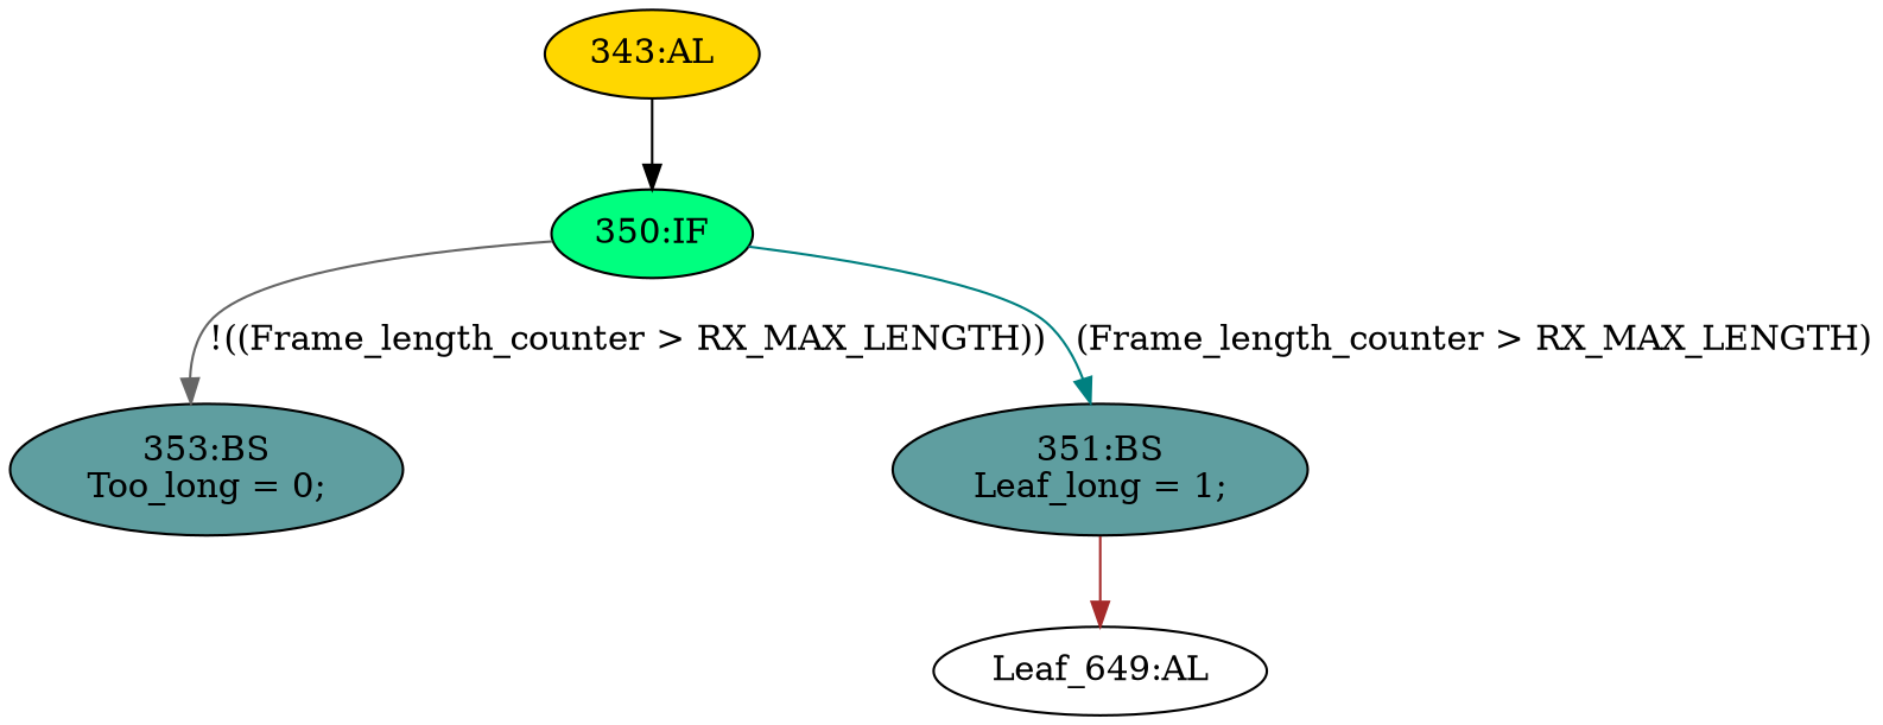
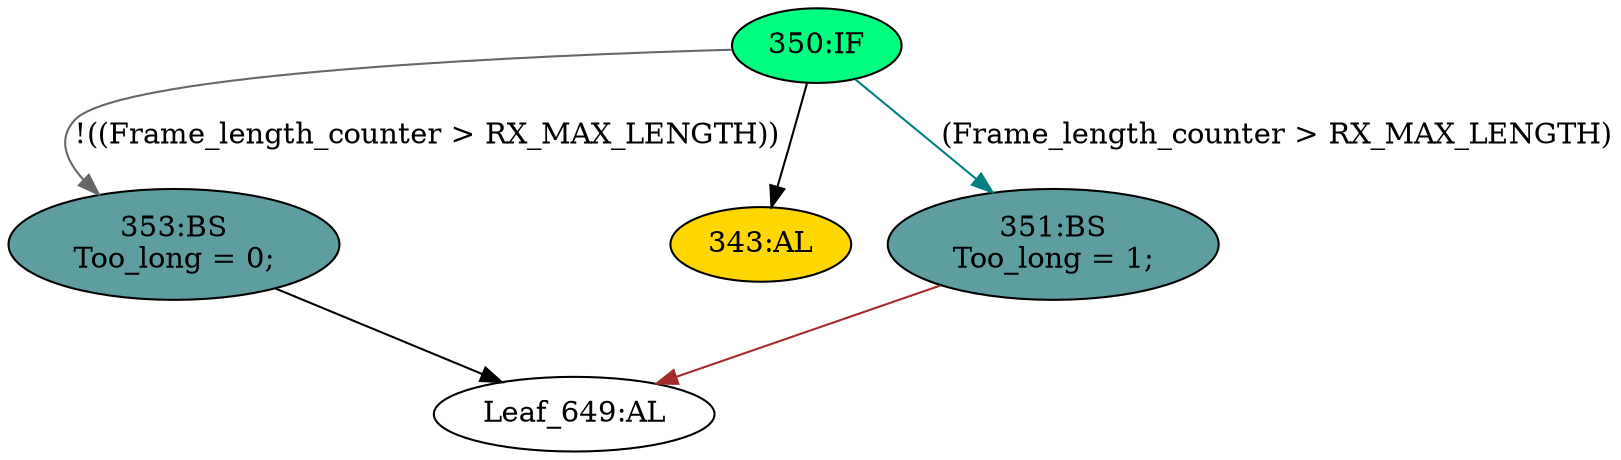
  strict digraph {
    node [fillcolor=cadetblue statements="[]" style=filled typ=BlockingSubstitution]
    edge [color=black cond="[]" lineno=None]
    n1 [ast="<pyverilog.vparser.ast.BlockingSubstitution object at 0x7fbb4740e1d0>" label="353:BS\nToo_long = 0;" statements="[<pyverilog.vparser.ast.BlockingSubstitution object at 0x7fbb4740e1d0>]"]
    n2 [def_var="['Too_long']" label="Leaf_649:AL" fillcolor="" statements="" style="" typ=""]
    n3 [ast="<pyverilog.vparser.ast.Always object at 0x7fbb4740e410>" clk_sens=False fillcolor=gold label="343:AL" sens="[]" typ=Always use_var="['RX_MAX_LENGTH', 'Frame_length_counter']"]
    n4 [ast="<pyverilog.vparser.ast.IfStatement object at 0x7fbb4740e4d0>" fillcolor=springgreen label="350:IF" typ=IfStatement]
-   n5 [ast="<pyverilog.vparser.ast.BlockingSubstitution object at 0x7fbb4740e590>" label="351:BS\nLeaf_long = 1;" statements="[<pyverilog.vparser.ast.BlockingSubstitution object at 0x7fbb4740e590>]"]
-   n3 -> n4
+   n5 [ast="<pyverilog.vparser.ast.BlockingSubstitution object at 0x7fbb4740e590>" label="351:BS\nToo_long = 1;" statements="[<pyverilog.vparser.ast.BlockingSubstitution object at 0x7fbb4740e590>]"]
+   n1 -> n2
+   n4 -> n3
    n4 -> n1 [color=gray40 cond="['Frame_length_counter', 'RX_MAX_LENGTH']" label="!((Frame_length_counter > RX_MAX_LENGTH))" lineno=350]
    n4 -> n5 [color=teal cond="['Frame_length_counter', 'RX_MAX_LENGTH']" label="(Frame_length_counter > RX_MAX_LENGTH)" lineno=350]
    n5 -> n2 [color=brown]
  }
